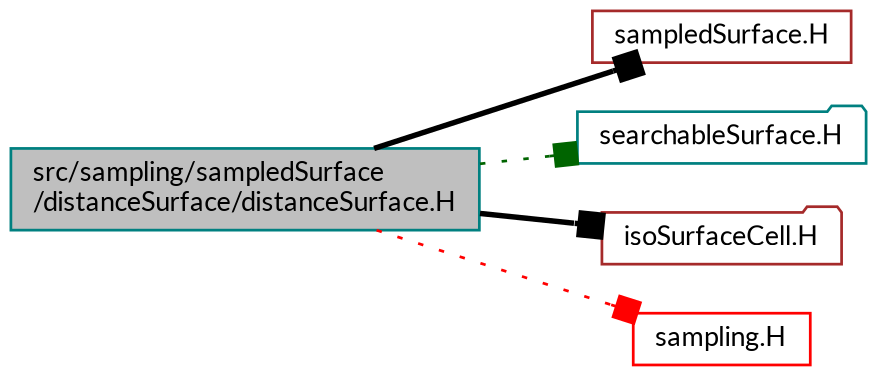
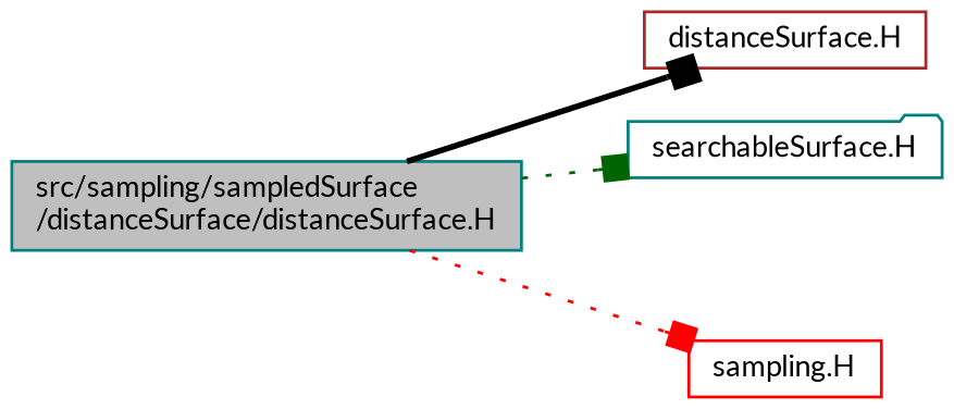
  digraph {
    fontname=Lato
    rankdir=LR
    node [color=teal fontname=Lato fontsize=10 shape=box]
    edge [arrowhead=box color=black fontname=Lato fontsize=10 labelfontname=Helvetica labelfontsize=10 style=bold]
    n1 [fillcolor=grey75 fontcolor=black height=0.2 label="src/sampling/sampledSurface\l/distanceSurface/distanceSurface.H" style=filled width=0.4]
-   n2 [color=brown height=0.2 label="sampledSurface.H" width=0.4]
+   n2 [color=brown height=0.2 label="distanceSurface.H" width=0.4]
    n3 [height=0.2 label="searchableSurface.H" shape=folder width=0.4]
-   n4 [color=brown height=0.2 label="isoSurfaceCell.H" shape=folder width=0.4]
    n5 [color=red height=0.2 label="sampling.H" width=0.4]
    n1 -> n2
    n1 -> n3 [color=darkgreen style=dotted]
-   n1 -> n4
    n1 -> n5 [color=red style=dotted]
  }
